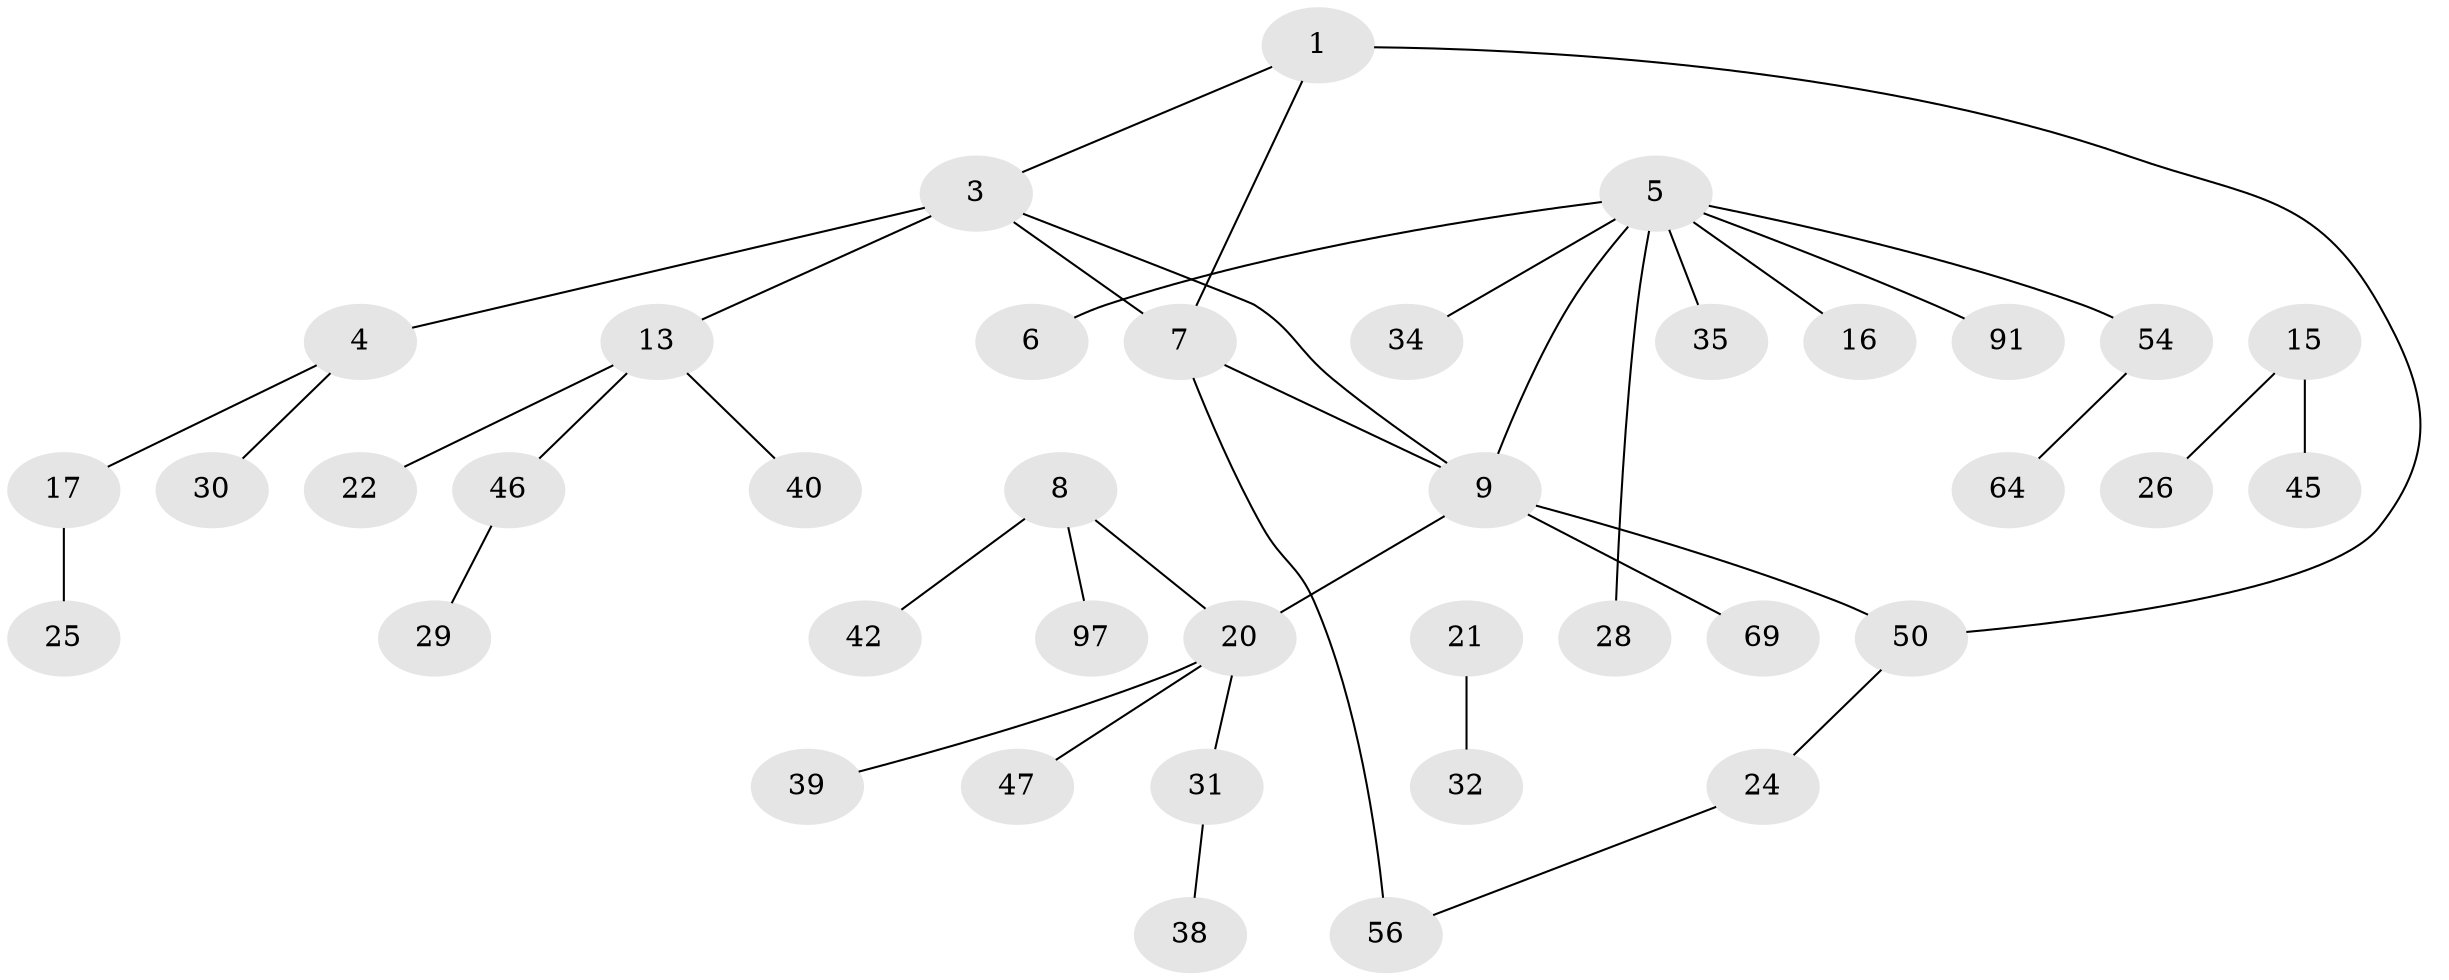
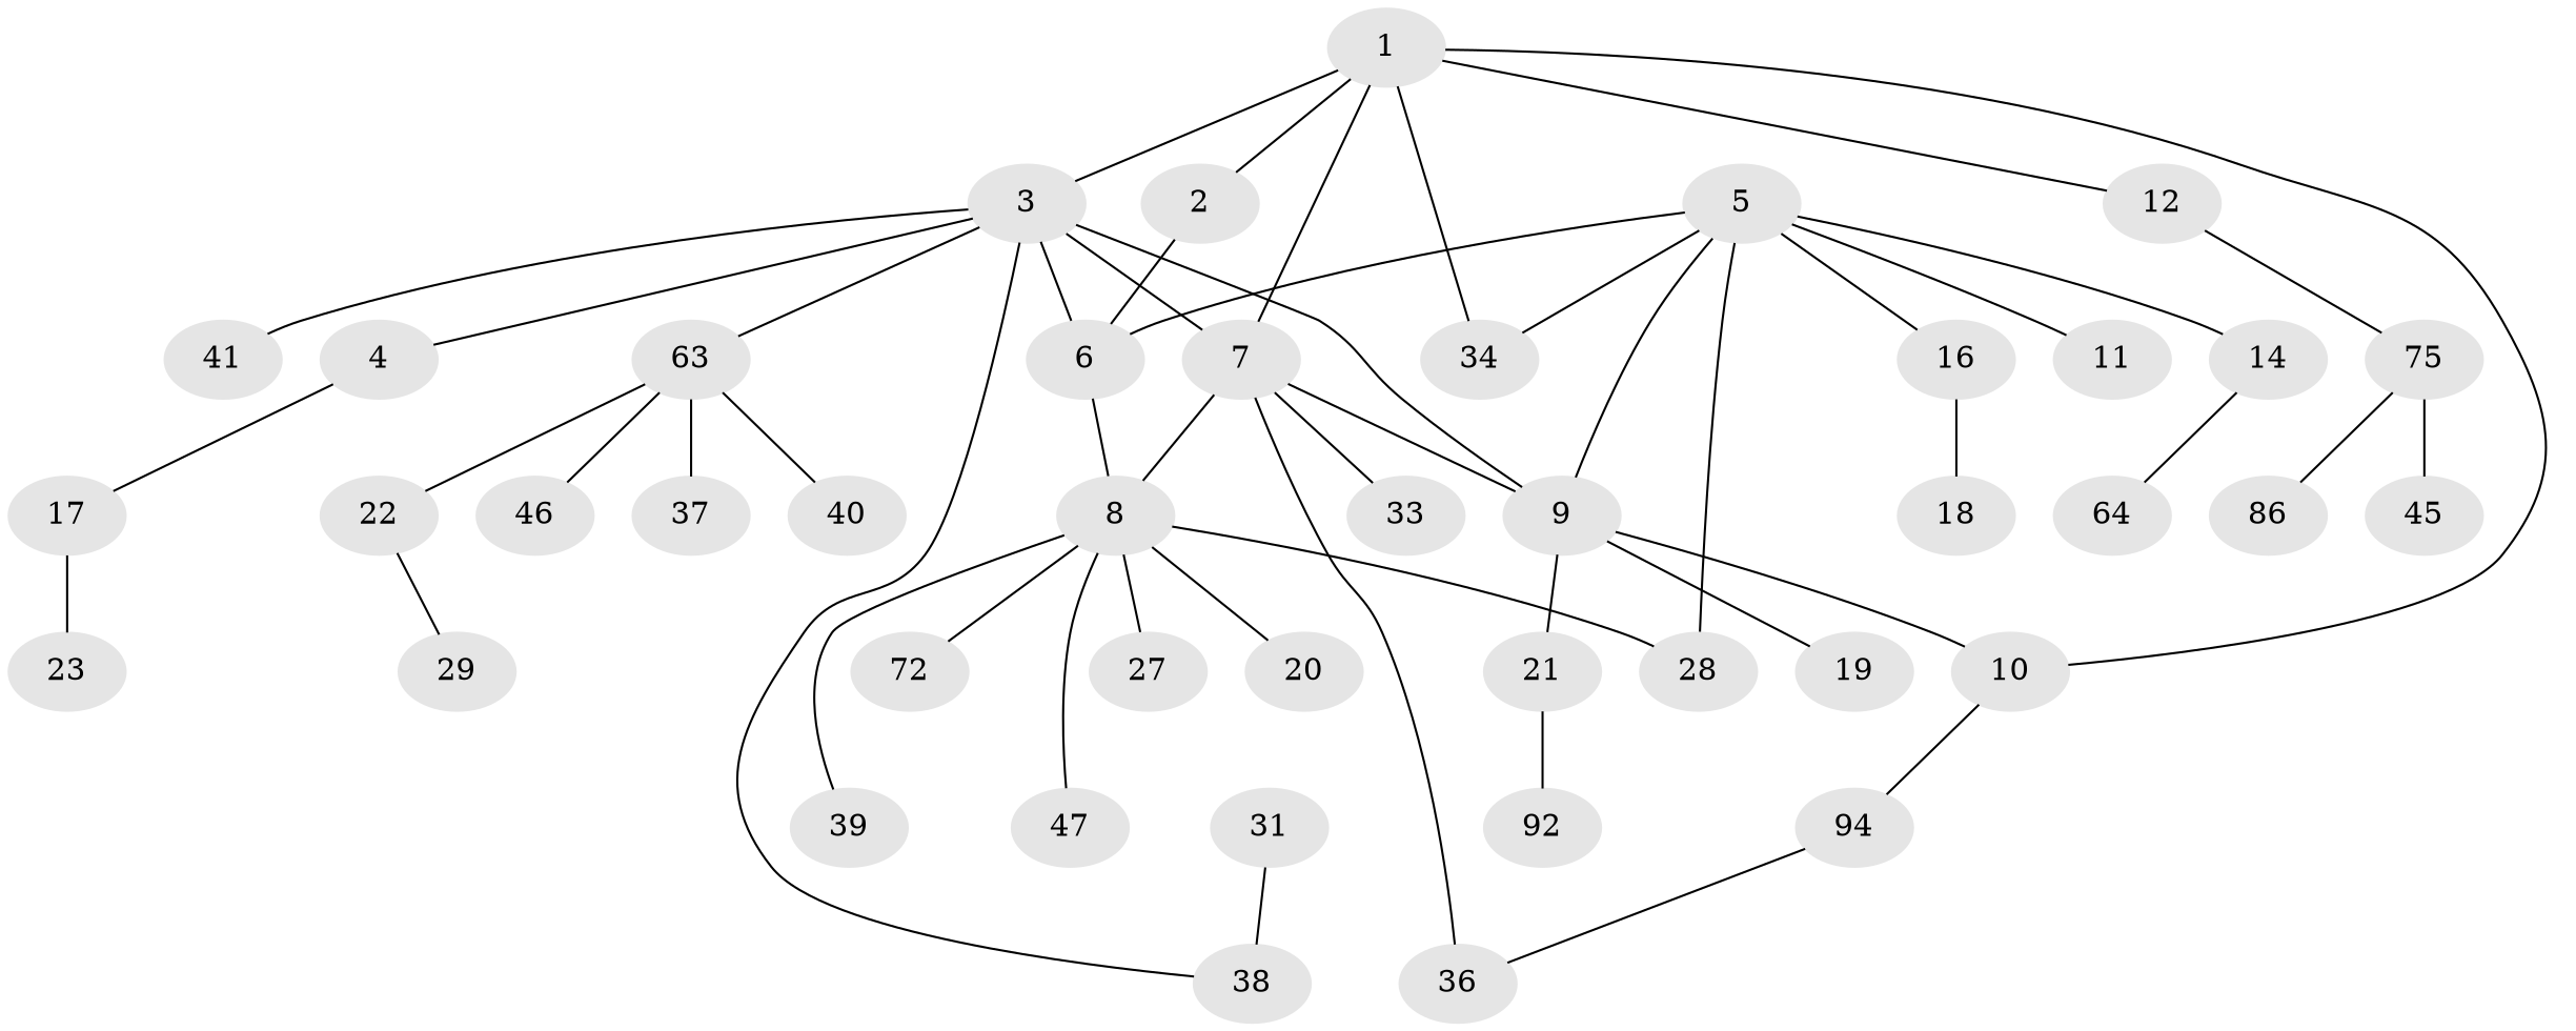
  graph {
    node [color=gray90 style=filled]
    1
+   2
    3
    7
-   10 [label=50]
+   10
+   12
    34
    6
    4
    9
-   13
+   13 [label=63]
    38
+   41
    8
-   36 [label=56]
-   24
-   15
+   33
+   36
+   24 [label=94]
+   15 [label=75]
    17
-   30
-   19 [label=69]
+   19
    21
    22
+   37
    40
    46
-   23 [label=25]
+   23
    5
-   11 [label=91]
-   14 [label=54]
+   11
+   14
    16
    28
-   35
    n34 [label=64]
+   18
    20
-   27 [label=97]
+   27
    39
-   42
+   42 [label=72]
    47
    31
-   32
-   26
+   32 [label=92]
+   26 [label=86]
    45
    29
+   1 -- 2
    1 -- 3
    1 -- 7
    1 -- 10
+   1 -- 12
+   1 -- 34
+   2 -- 6
    3 -- 7
+   3 -- 6
    3 -- 4
    3 -- 9
    3 -- 13
+   3 -- 38
+   3 -- 41
    7 -- 9
+   7 -- 8
+   7 -- 33
    7 -- 36
    10 -- 24
+   12 -- 15
+   6 -- 8
    4 -- 17
-   4 -- 30
    9 -- 10
    9 -- 19
-   9 -- 20
+   9 -- 21
    13 -- 22
+   13 -- 37
    13 -- 40
    13 -- 46
+   8 -- 28
    8 -- 20
    8 -- 27
-   20 -- 39
+   8 -- 39
    8 -- 42
-   20 -- 47
+   8 -- 47
    24 -- 36
    15 -- 26
    15 -- 45
    17 -- 23
    21 -- 32
-   46 -- 29
+   22 -- 29
    5 -- 34
    5 -- 6
    5 -- 9
    5 -- 11
    5 -- 14
    5 -- 16
    5 -- 28
-   5 -- 35
    14 -- n34
-   20 -- 31
+   16 -- 18
    31 -- 38
  }
